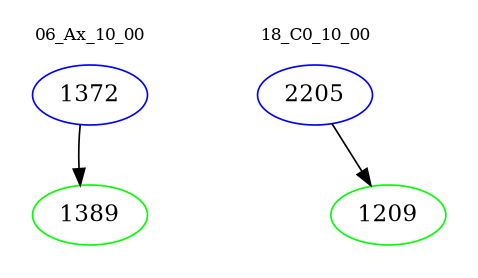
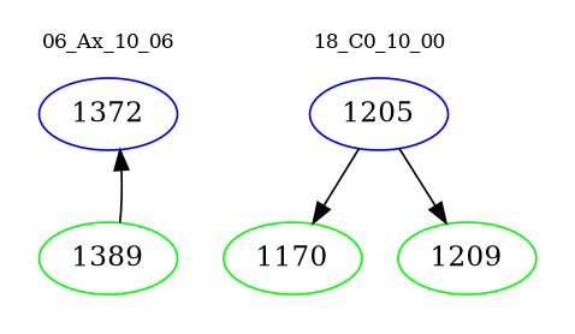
  digraph {
    node [color=green]
    edge [color=black]
    n1 [color=blue label=1372]
    n2 [label=1389]
-   n3 [color=blue label=2205]
+   n3 [color=blue label=1205]
+   n4 [label=1170]
    n5 [label=1209]
    subgraph cluster_1 {
      color=white
      fontsize=10
-     label="06_Ax_10_00"
+     label="06_Ax_10_06"
      n1
      n2
    }
    subgraph cluster_2 {
      color=white
      fontsize=10
      label="18_C0_10_00"
      n3
+     n4
      n5
    }
-   n1 -> n2
+   n2 -> n1
+   n3 -> n4
    n3 -> n5
  }
